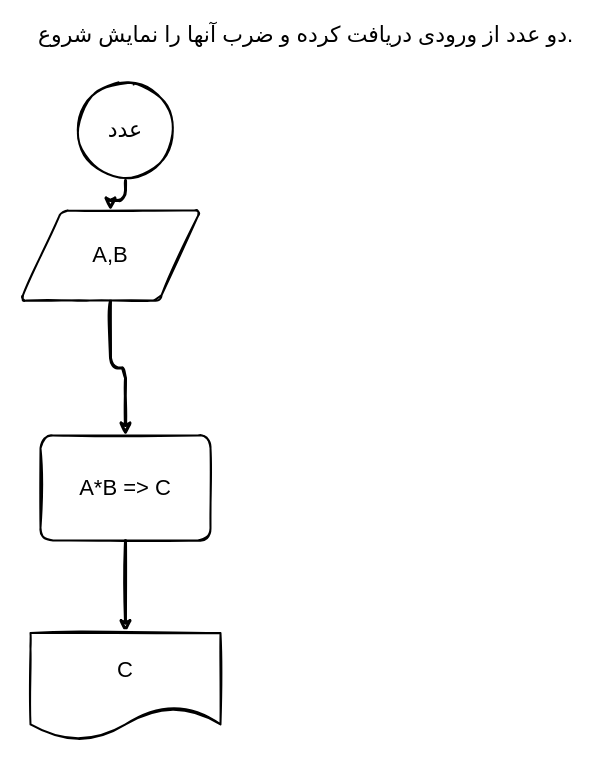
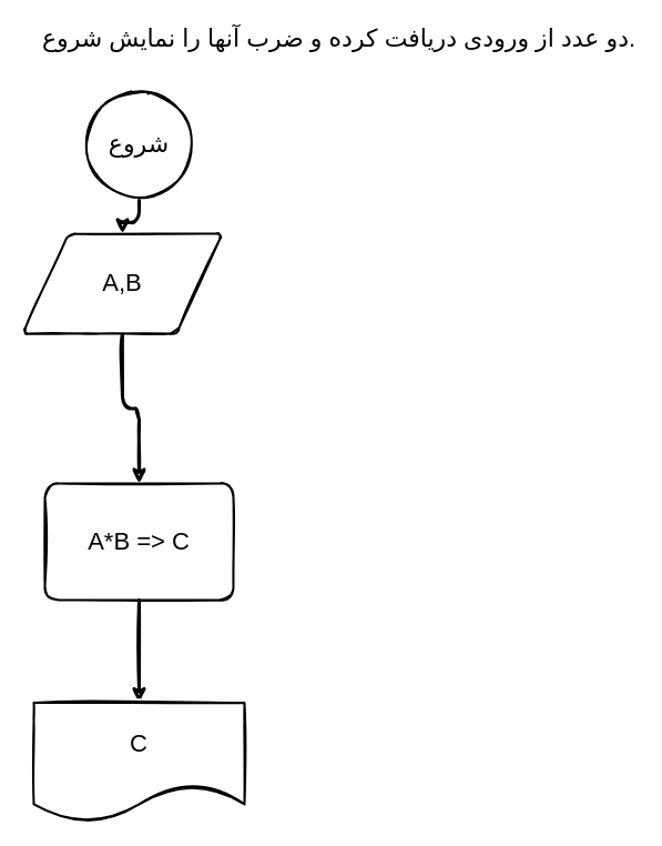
  <mxCell id="0" />
  <mxCell id="1" parent="0" />
  <mxCell id="2" value="دو عدد از ورودی دریافت کرده و ضرب آنها را نمایش شروع." style="text;html=1;resizable=0;autosize=1;align=center;verticalAlign=middle;points=[];fillColor=none;strokeColor=none;rounded=0;labelBackgroundColor=none;sketch=1;fontSize=22;" vertex="1" parent="1"><mxGeometry x="35" y="20" width="540" height="30" as="geometry" /></mxCell>
  <mxCell id="3" value="" style="edgeStyle=orthogonalEdgeStyle;rounded=1;sketch=1;orthogonalLoop=1;jettySize=auto;html=1;strokeWidth=3;fontSize=22;" edge="1" parent="1" source="4" target="6"><mxGeometry relative="1" as="geometry" /></mxCell>
- <mxCell id="4" value="عدد" style="strokeWidth=2;html=1;shape=mxgraph.flowchart.start_2;whiteSpace=wrap;labelBackgroundColor=none;sketch=1;fontSize=22;" vertex="1" parent="1"><mxGeometry x="75" y="80" width="100" height="100" as="geometry" /></mxCell>
+ <mxCell id="4" value="شروع" style="strokeWidth=2;html=1;shape=mxgraph.flowchart.start_2;whiteSpace=wrap;labelBackgroundColor=none;sketch=1;fontSize=22;" vertex="1" parent="1"><mxGeometry x="75" y="80" width="100" height="100" as="geometry" /></mxCell>
  <mxCell id="5" value="" style="edgeStyle=orthogonalEdgeStyle;rounded=1;sketch=1;orthogonalLoop=1;jettySize=auto;html=1;strokeWidth=3;fontSize=22;" edge="1" parent="1" source="6" target="8"><mxGeometry relative="1" as="geometry" /></mxCell>
  <mxCell id="6" value="A,B" style="shape=parallelogram;html=1;strokeWidth=2;perimeter=parallelogramPerimeter;whiteSpace=wrap;rounded=1;arcSize=12;size=0.23;labelBackgroundColor=none;sketch=1;fontSize=22;" vertex="1" parent="1"><mxGeometry x="20" y="210" width="180" height="90" as="geometry" /></mxCell>
  <mxCell id="7" value="" style="edgeStyle=orthogonalEdgeStyle;rounded=1;sketch=1;orthogonalLoop=1;jettySize=auto;html=1;strokeWidth=3;fontSize=22;" edge="1" parent="1" source="8" target="9"><mxGeometry relative="1" as="geometry" /></mxCell>
  <mxCell id="8" value="A*B =&amp;gt; C" style="whiteSpace=wrap;html=1;rounded=1;fontSize=22;strokeWidth=2;arcSize=12;sketch=1;" vertex="1" parent="1"><mxGeometry x="40" y="435" width="170" height="105" as="geometry" /></mxCell>
  <mxCell id="9" value="C" style="shape=document;whiteSpace=wrap;html=1;boundedLbl=1;rounded=1;fontSize=22;strokeWidth=2;arcSize=12;sketch=1;" vertex="1" parent="1"><mxGeometry x="30" y="632.5" width="190" height="107.5" as="geometry" /></mxCell>
